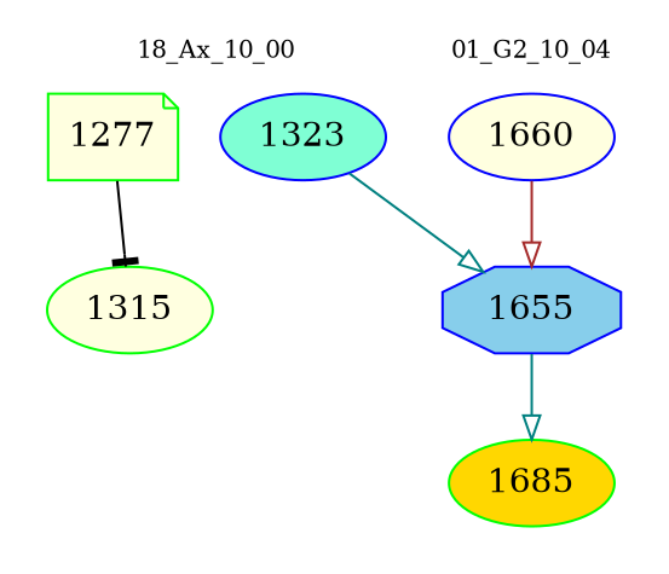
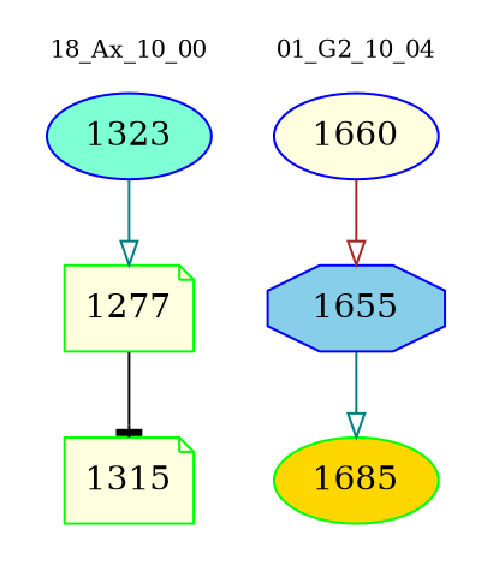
  digraph {
    node [color=blue fillcolor=lightyellow shape=ellipse style=filled]
    edge [arrowhead=onormal color=teal]
    n1 [fillcolor=aquamarine label=1323]
    n2 [color=green label=1277 shape=note]
-   n3 [color=green label=1315]
+   n3 [color=green label=1315 shape=note]
    n4 [label=1660]
    n5 [fillcolor=skyblue label=1655 shape=octagon]
    n6 [color=green fillcolor=gold label=1685]
    subgraph cluster_1 {
      color=white
      fontsize=10
      label="18_Ax_10_00"
      n1
      n2
      n3
    }
    subgraph cluster_2 {
      color=white
      fontsize=10
      label="01_G2_10_04"
      n4
      n5
      n6
    }
-   n1 -> n5
+   n1 -> n2
    n2 -> n3 [arrowhead=tee color=black]
    n4 -> n5 [color=brown]
    n5 -> n6
  }
